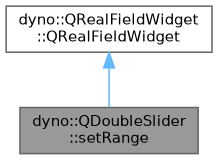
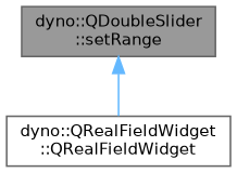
  digraph {
    rankdir=TB
    node [fontname=Helvetica fontsize=10 shape=box style=filled]
    n1 [color=gray40 fillcolor=grey60 fontcolor=black height=0.2 label="dyno::QDoubleSlider\l::setRange" width=0.4]
    n2 [color=grey40 fillcolor=white height=0.2 label="dyno::QRealFieldWidget\l::QRealFieldWidget" width=0.4]
-   n2 -> n1 [color=steelblue1 dir=back fontname=Helvetica fontsize=10 labelfontname=Helvetica labelfontsize=10 style=solid]
+   n1 -> n2 [color=steelblue1 dir=back fontname=Helvetica fontsize=10 labelfontname=Helvetica labelfontsize=10 style=solid]
  }
